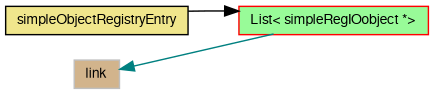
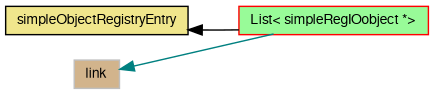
  digraph {
    rankdir=LR
    node [fontname=FreeSans fontsize=10 shape=record style=filled]
    edge [dir=back fontname=FreeSans fontsize=10 labelfontname=FreeSans labelfontsize=10 style=solid]
    n1 [color=black fillcolor=khaki fontcolor=black height=0.2 label=simpleObjectRegistryEntry width=0.4]
    n2 [color=grey75 fillcolor=tan height=0.2 label=link width=0.4]
    n3 [color=red fillcolor=palegreen height=0.2 label="List\< simpleRegIOobject *\>" width=0.4]
    n2 -> n3 [color=teal]
-   n3 -> n1 [color=black]
+   n1 -> n3 [color=black]
  }
